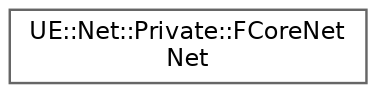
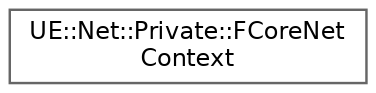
  digraph {
    rankdir=TB
-   n1 [color=grey40 fillcolor=white fontname=Helvetica fontsize=10 height=0.2 label="UE::Net::Private::FCoreNet\lNet" shape=box style=filled width=0.4]
+   n1 [color=grey40 fillcolor=white fontname=Helvetica fontsize=10 height=0.2 label="UE::Net::Private::FCoreNet\lContext" shape=box style=filled width=0.4]
  }
